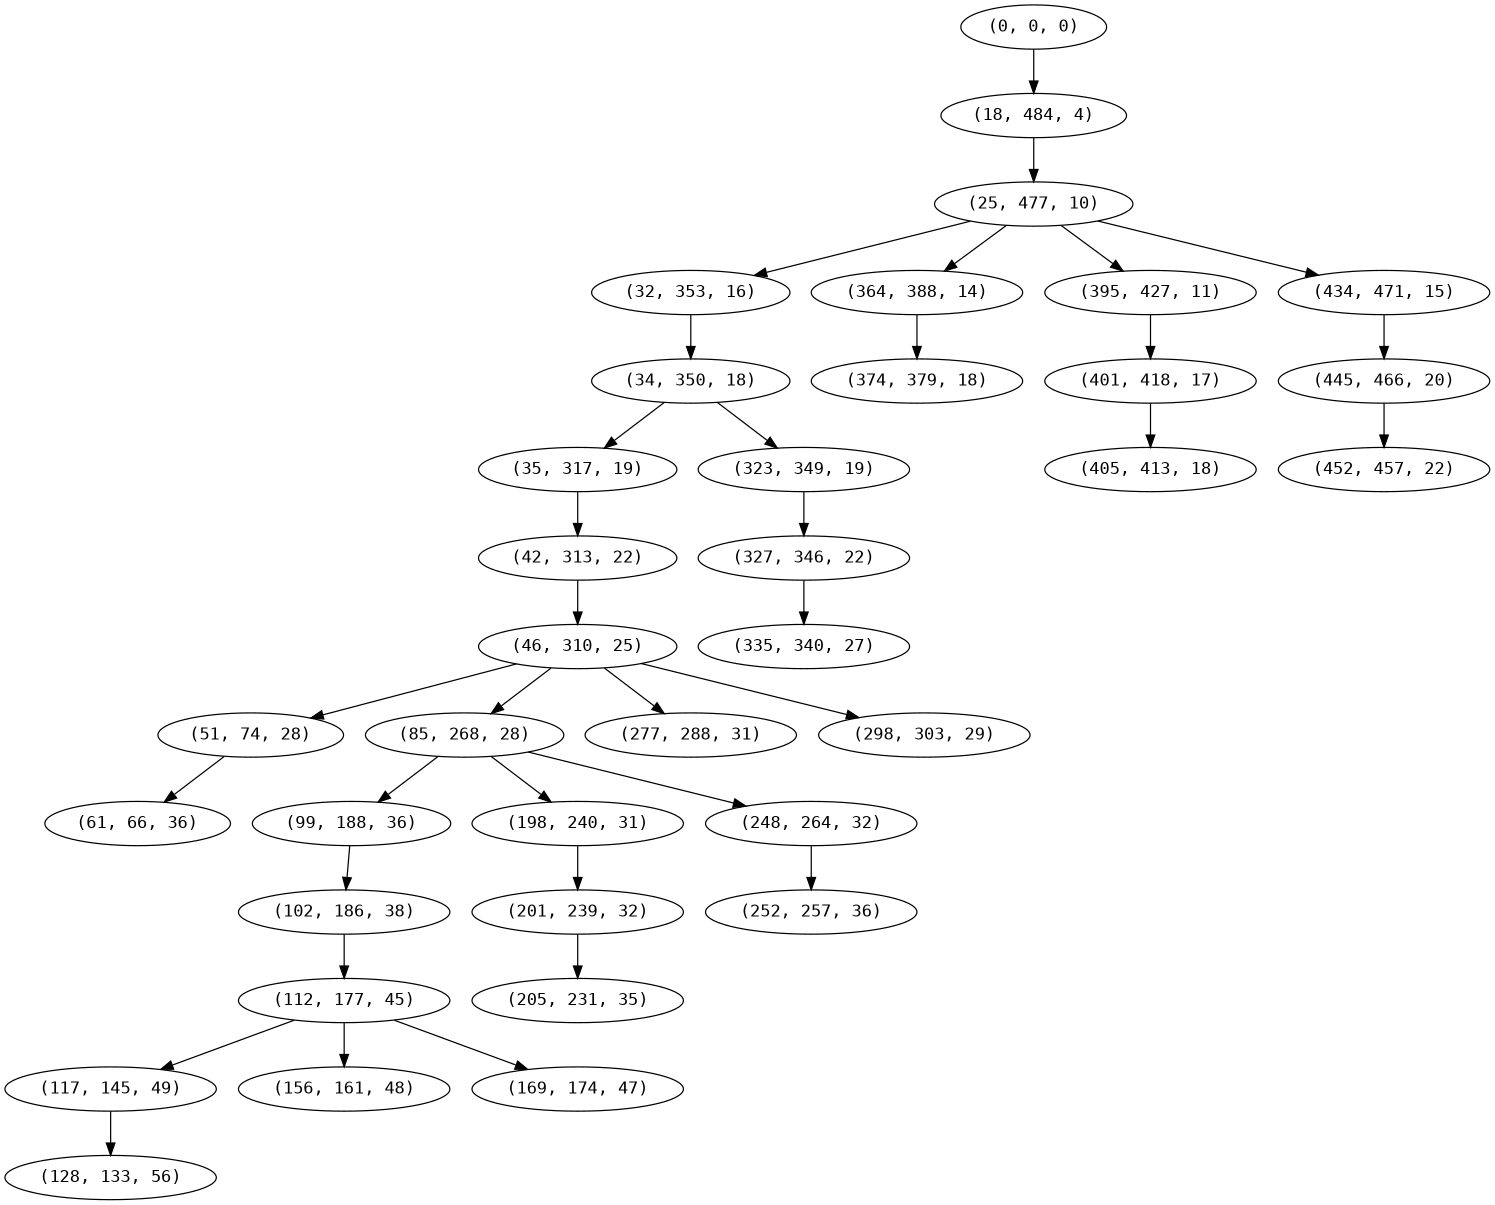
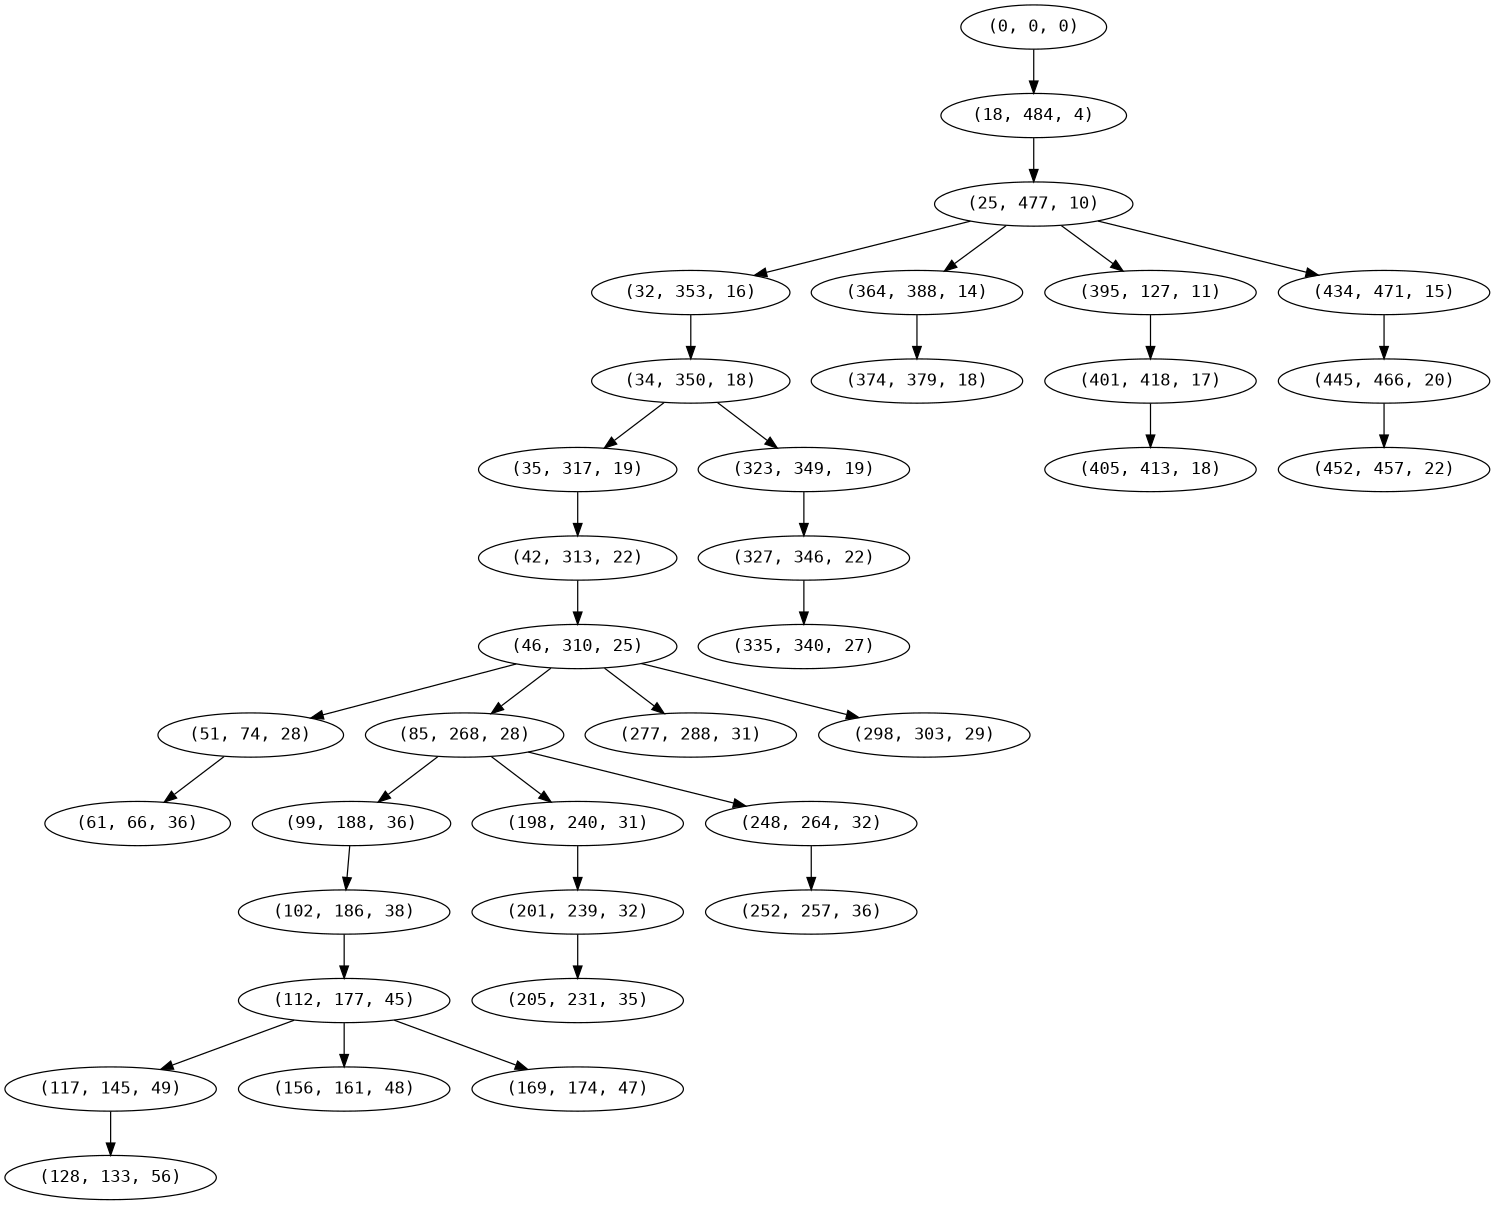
  digraph {
    fontname="DejaVu Sans Mono"
    node [fontname="DejaVu Sans Mono"]
    edge [fontname="DejaVu Sans Mono"]
    "(0, 0, 0)"
    "(18, 484, 4)"
    "(25, 477, 10)"
    "(32, 353, 16)"
    "(364, 388, 14)"
-   "(395, 427, 11)"
+   "(395, 427, 11)" [label="(395, 127, 11)"]
    "(434, 471, 15)"
    "(34, 350, 18)"
    "(374, 379, 18)"
    "(401, 418, 17)"
    "(445, 466, 20)"
    "(35, 317, 19)"
    "(323, 349, 19)"
    "(42, 313, 22)"
    "(327, 346, 22)"
    "(46, 310, 25)"
    "(51, 74, 28)"
    "(85, 268, 28)"
    "(277, 288, 31)"
    "(298, 303, 29)"
    "(61, 66, 36)"
    "(99, 188, 36)"
    "(198, 240, 31)"
    "(248, 264, 32)"
    "(102, 186, 38)"
    "(201, 239, 32)"
    "(252, 257, 36)"
    "(112, 177, 45)"
    "(117, 145, 49)"
    "(156, 161, 48)"
    "(169, 174, 47)"
    "(128, 133, 56)"
    "(205, 231, 35)"
    "(335, 340, 27)"
    "(405, 413, 18)"
    "(452, 457, 22)"
    "(0, 0, 0)" -> "(18, 484, 4)"
    "(18, 484, 4)" -> "(25, 477, 10)"
    "(25, 477, 10)" -> "(32, 353, 16)"
    "(25, 477, 10)" -> "(364, 388, 14)"
    "(25, 477, 10)" -> "(395, 427, 11)"
    "(25, 477, 10)" -> "(434, 471, 15)"
    "(32, 353, 16)" -> "(34, 350, 18)"
    "(364, 388, 14)" -> "(374, 379, 18)"
    "(395, 427, 11)" -> "(401, 418, 17)"
    "(434, 471, 15)" -> "(445, 466, 20)"
    "(34, 350, 18)" -> "(35, 317, 19)"
    "(34, 350, 18)" -> "(323, 349, 19)"
    "(401, 418, 17)" -> "(405, 413, 18)"
    "(445, 466, 20)" -> "(452, 457, 22)"
    "(35, 317, 19)" -> "(42, 313, 22)"
    "(323, 349, 19)" -> "(327, 346, 22)"
    "(42, 313, 22)" -> "(46, 310, 25)"
    "(327, 346, 22)" -> "(335, 340, 27)"
    "(46, 310, 25)" -> "(51, 74, 28)"
    "(46, 310, 25)" -> "(85, 268, 28)"
    "(46, 310, 25)" -> "(277, 288, 31)"
    "(46, 310, 25)" -> "(298, 303, 29)"
    "(51, 74, 28)" -> "(61, 66, 36)"
    "(85, 268, 28)" -> "(99, 188, 36)"
    "(85, 268, 28)" -> "(198, 240, 31)"
    "(85, 268, 28)" -> "(248, 264, 32)"
    "(99, 188, 36)" -> "(102, 186, 38)"
    "(198, 240, 31)" -> "(201, 239, 32)"
    "(248, 264, 32)" -> "(252, 257, 36)"
    "(102, 186, 38)" -> "(112, 177, 45)"
    "(201, 239, 32)" -> "(205, 231, 35)"
    "(112, 177, 45)" -> "(117, 145, 49)"
    "(112, 177, 45)" -> "(156, 161, 48)"
    "(112, 177, 45)" -> "(169, 174, 47)"
    "(117, 145, 49)" -> "(128, 133, 56)"
  }
